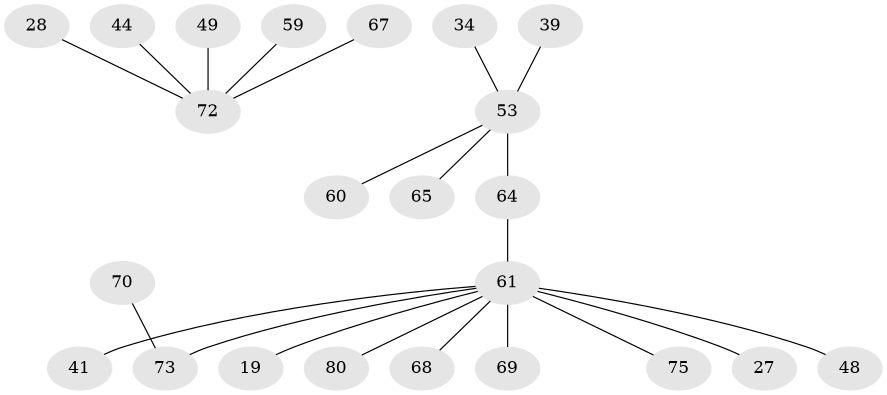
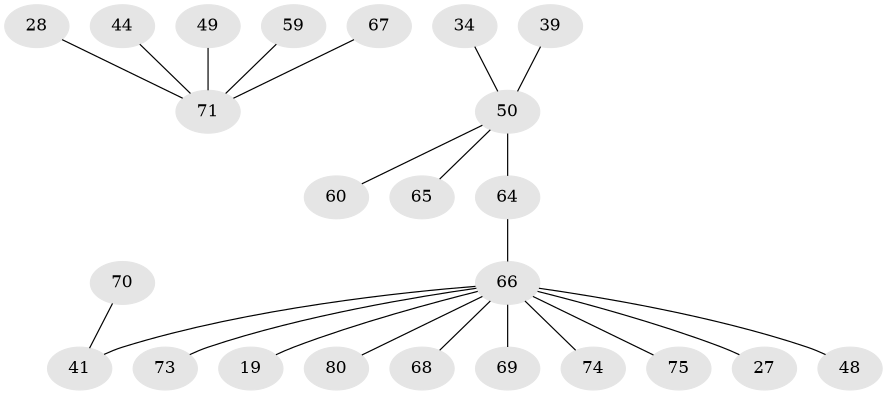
  graph {
    node [color=gray90 style=filled]
    28 [super="+10"]
-   72 [super="+45+51+62+6+8"]
-   53 [super="+32+48+29+18"]
+   72 [super="+45+51+62+6+8" label=71]
+   53 [super="+32+48+29+18" label=50]
    60
    65
    64
    34
    39
    44 [super="+41"]
    49
-   66 [super="+16+20+42+33+57+19+22+40+47+56+35+50+61" label=61]
+   66 [super="+16+20+42+33+57+19+22+40+47+56+35+50+61"]
    68
    69
    n14 [label=41 super="+52"]
    73
+   74
    75
    n18 [label=27 super="+24+76"]
    n19 [label=48]
    n20 [label=19]
    80 [super="+55"]
    59
    67
    70 [super="+63"]
    28 -- 72
    53 -- 60
    53 -- 65
    53 -- 64 [weight=4]
    64 -- 66
    34 -- 53
    39 -- 53
    44 -- 72
    49 -- 72
    66 -- 68
    66 -- 69
    66 -- n14
    66 -- 73
+   66 -- 74
    66 -- 75
    66 -- n18 [weight=2]
    66 -- n19
    66 -- n20
    66 -- 80
    59 -- 72
    67 -- 72
-   70 -- 73 [weight=2]
+   70 -- n14 [weight=2]
  }
